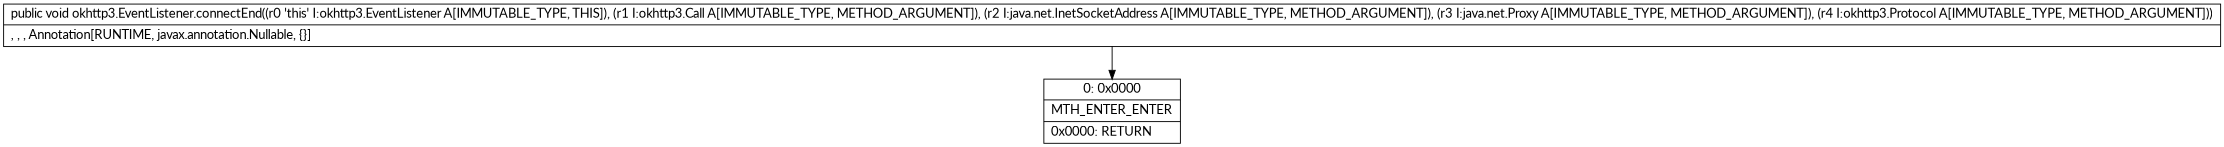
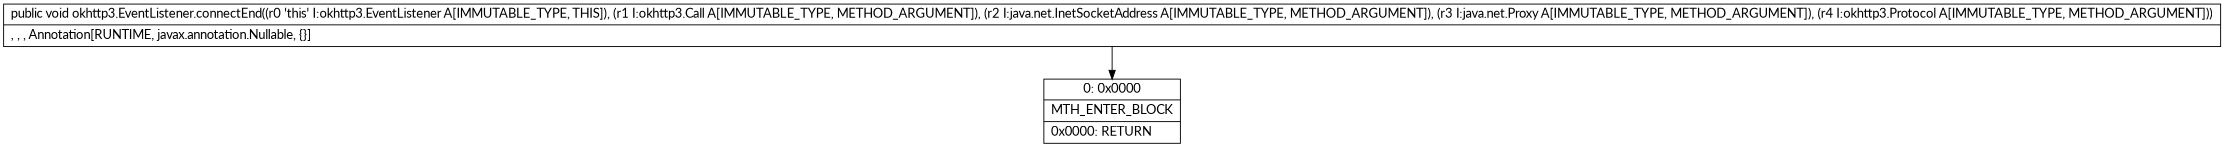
  digraph {
    fontname=Lato
    node [shape=record fontname=Lato]
-   n1 [label="{0\:\ 0x0000|MTH_ENTER_ENTER\l|0x0000: RETURN   \l}"]
+   n1 [label="{0\:\ 0x0000|MTH_ENTER_BLOCK\l|0x0000: RETURN   \l}"]
    n2 [label="{public void okhttp3.EventListener.connectEnd((r0 'this' I:okhttp3.EventListener A[IMMUTABLE_TYPE, THIS]), (r1 I:okhttp3.Call A[IMMUTABLE_TYPE, METHOD_ARGUMENT]), (r2 I:java.net.InetSocketAddress A[IMMUTABLE_TYPE, METHOD_ARGUMENT]), (r3 I:java.net.Proxy A[IMMUTABLE_TYPE, METHOD_ARGUMENT]), (r4 I:okhttp3.Protocol A[IMMUTABLE_TYPE, METHOD_ARGUMENT]))  | , , , Annotation[RUNTIME, javax.annotation.Nullable, \{\}]\l}"]
    n2 -> n1 [fontname=Lato]
  }
